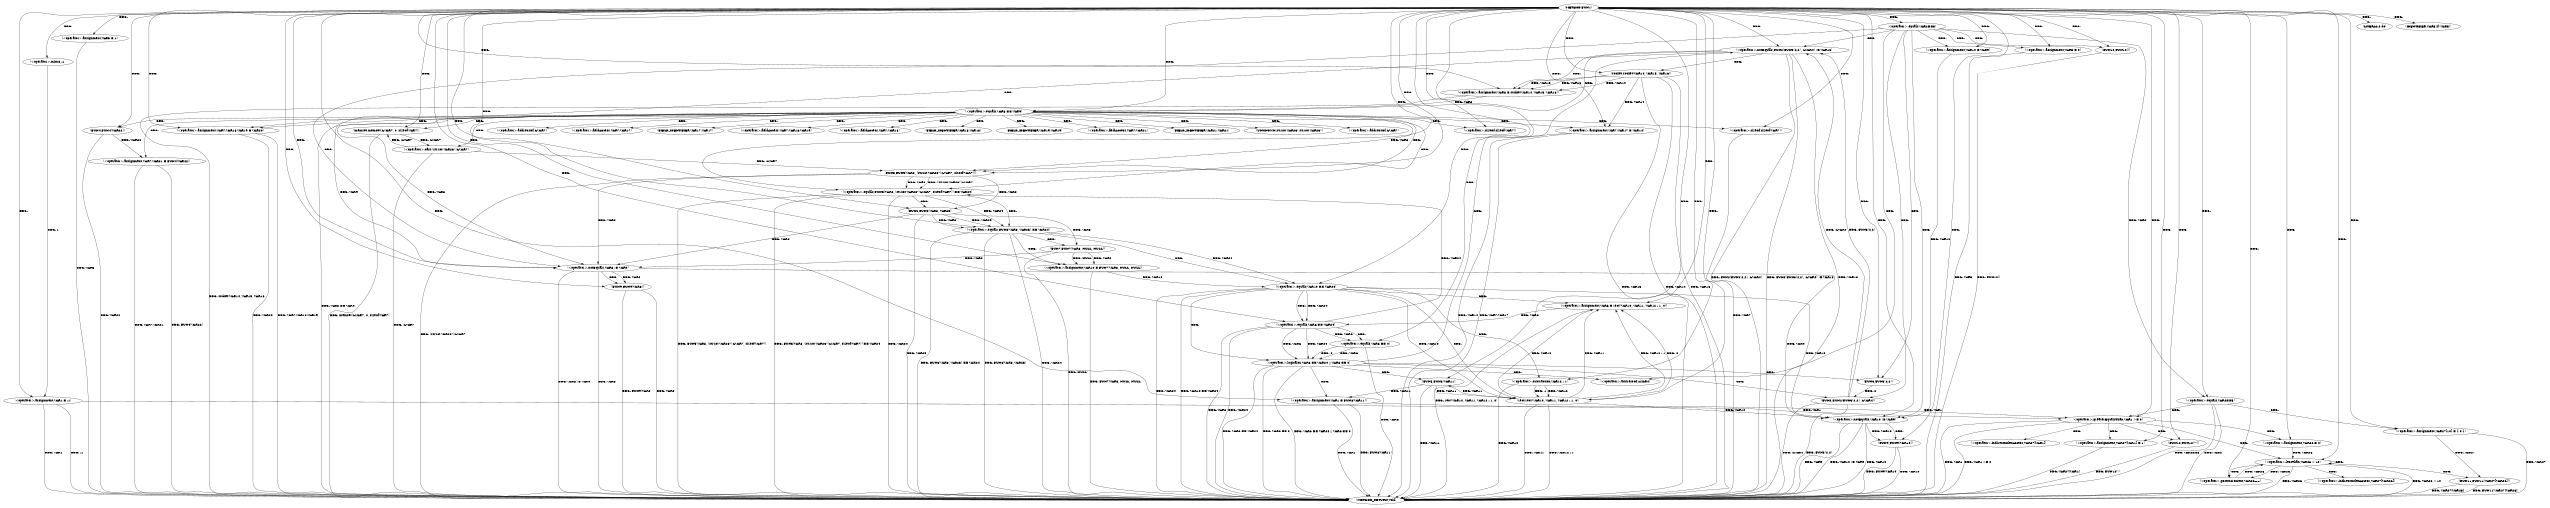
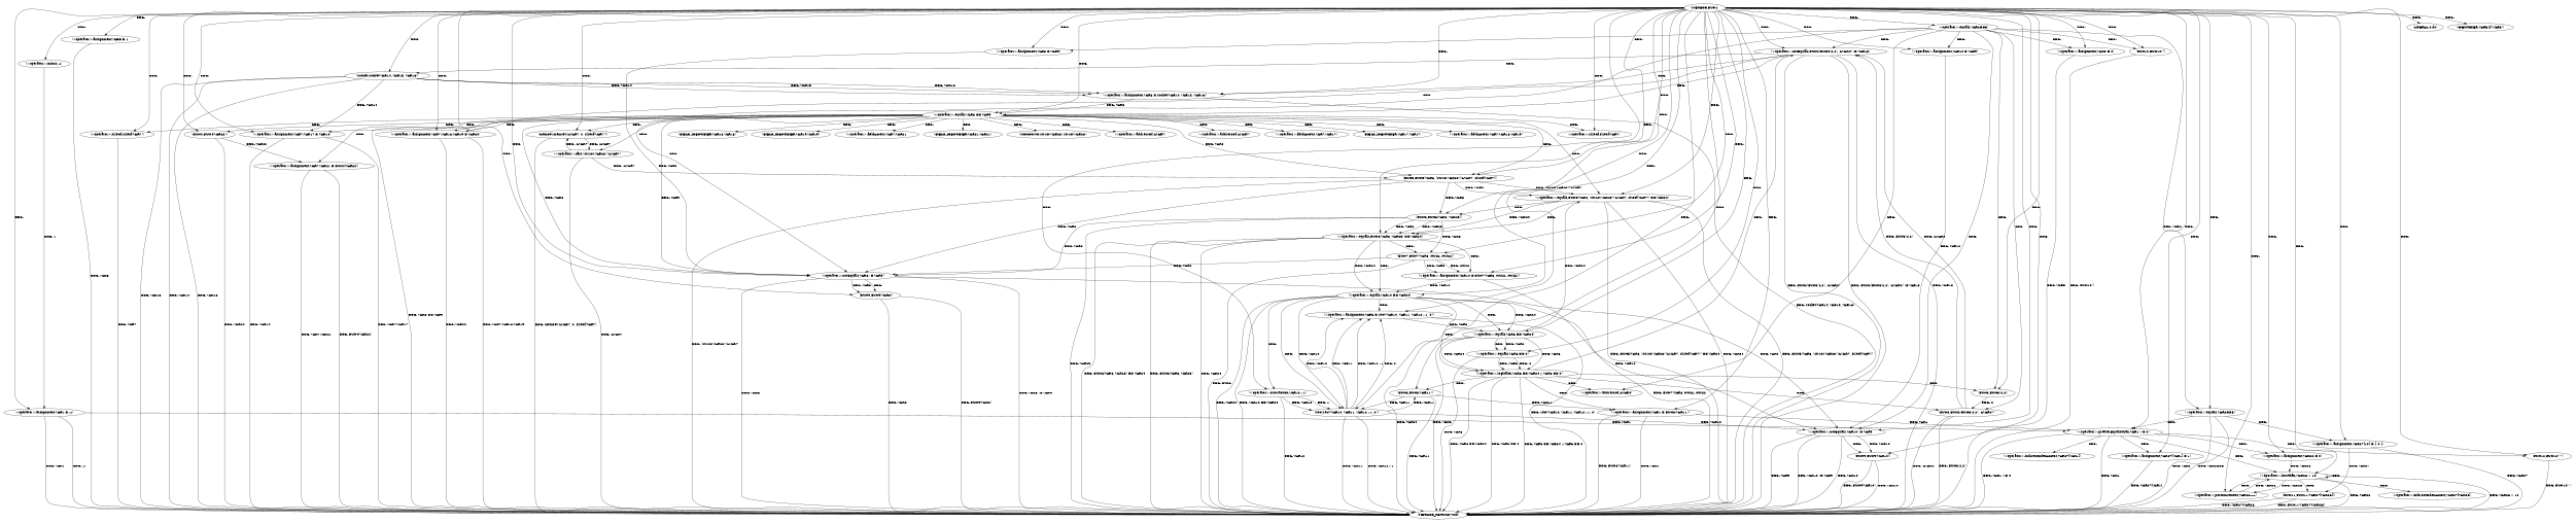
  digraph {
    n1 [label="(METHOD,FUN1)"]
    n2 [label="(<operator>.assignment,VAR1 = -1)"]
    n3 [label="(<operator>.minus,-1)"]
    n4 [label="(<operator>.equals,VAR2==5)"]
    n5 [label="(<operator>.assignment,VAR5 = 0)"]
+   n6 [label="(<operator>.assignment,VAR8 = VAR9)"]
    n7 [label="(<operator>.assignment,VAR10 = VAR9)"]
    n8 [label="(<operator>.notEquals,FUN2(FUN3(2,2), &VAR4) != VAR13)"]
    n9 [label="(FUN3,FUN3(2,2))"]
    n10 [label="(<operator>.assignment,VAR5 = 1)"]
    n11 [label="(<operator>.assignment,VAR8 = socket(VAR14, VAR15, VAR16))"]
    n12 [label="(socket,socket(VAR14, VAR15, VAR16))"]
    n13 [label="(<operator>.equals,VAR8 == VAR9)"]
    n14 [label="(memset,memset(&VAR7, 0, sizeof(VAR7)))"]
    n15 [label="(<operator>.sizeOf,sizeof(VAR7))"]
    n16 [label="(<operator>.assignment,VAR7.VAR17 = VAR14)"]
    n17 [label="(<operator>.assignment,VAR7.VAR18.VAR19 = VAR20)"]
    n18 [label="(FUN4,FUN4(VAR22))"]
    n19 [label="(<operator>.equals,FUN5(VAR8, (struct VAR23*)&VAR7, sizeof(VAR7)) == VAR24)"]
    n20 [label="(FUN5,FUN5(VAR8, (struct VAR23*)&VAR7, sizeof(VAR7)))"]
    n21 [label="(<operator>.sizeOf,sizeof(VAR7))"]
    n22 [label="(<operator>.equals,FUN6(VAR8, VAR25) == VAR24)"]
    n23 [label="(FUN6,FUN6(VAR8, VAR25))"]
    n24 [label="(<operator>.assignment,VAR10 = FUN7(VAR8, NULL, NULL))"]
    n25 [label="(FUN7,FUN7(VAR8, NULL, NULL))"]
    n26 [label="(<operator>.equals,VAR10 == VAR24)"]
    n27 [label="(<operator>.assignment,VAR6 = recv(VAR10, VAR11, VAR12 - 1, 0))"]
    n28 [label="(recv,recv(VAR10, VAR11, VAR12 - 1, 0))"]
    n29 [label="(<operator>.subtraction,VAR12 - 1)"]
    n30 [label="(<operator>.equals,VAR6 == VAR24)"]
    n31 [label="(<operator>.equals,VAR6 == 0)"]
    n32 [label="(<operator>.assignment,VAR1 = FUN8(VAR11))"]
    n33 [label="(FUN8,FUN8(VAR11))"]
    n34 [label="(LITERAL,0,do)"]
    n35 [label="(<operator>.notEquals,VAR8 != VAR9)"]
    n36 [label="(FUN9,FUN9(VAR8))"]
    n37 [label="(<operator>.notEquals,VAR10 != VAR9)"]
    n38 [label="(FUN9,FUN9(VAR10))"]
    n39 [label="(IDENTIFIER,VAR5,if (VAR5))"]
    n40 [label="(FUN10,FUN10())"]
    n41 [label="(<operator>.equals,VAR2==5)"]
    n42 [label="(<operator>.assignment,VAR27[10] = { 0 })"]
    n43 [label="(<operator>.greaterEqualsThan,VAR1 >= 0)"]
    n44 [label="(<operator>.assignment,VAR27[VAR1] = 1)"]
    n45 [label="(<operator>.assignment,VAR26 = 0)"]
    n46 [label="(<operator>.lessThan,VAR26 < 10)"]
    n47 [label="(<operator>.postIncrement,VAR26++)"]
    n48 [label="(FUN12,FUN12(\"\"))"]
    n49 [label="(METHOD_RETURN,void)"]
    n50 [label="(FUN2,FUN2(FUN3(2,2), &VAR4))"]
    n51 [label="(<operator>.addressOf,&VAR4)"]
    n52 [label="(<operator>.assignment,VAR7.VAR21 = FUN4(VAR22))"]
    n53 [label="(<operator>.cast,(struct VAR23*)&VAR7)"]
    n54 [label="(<operator>.addressOf,&VAR7)"]
    n55 [label="(<operator>.fieldAccess,VAR7.VAR17)"]
    n56 [label="(FIELD_IDENTIFIER,VAR17,VAR17)"]
    n57 [label="(<operator>.fieldAccess,VAR7.VAR18.VAR19)"]
-   n58 [label="(<operator>.fieldAccess,VAR7.VAR18)"]
    n59 [label="(FIELD_IDENTIFIER,VAR18,VAR18)"]
    n60 [label="(FIELD_IDENTIFIER,VAR19,VAR19)"]
    n61 [label="(<operator>.fieldAccess,VAR7.VAR21)"]
    n62 [label="(FIELD_IDENTIFIER,VAR21,VAR21)"]
    n63 [label="(UNKNOWN,struct VAR23*,struct VAR23*)"]
    n64 [label="(<operator>.addressOf,&VAR7)"]
    n65 [label="(<operator>.logicalOr,VAR6 == VAR24 || VAR6 == 0)"]
    n66 [label="(FUN11,FUN11(VAR27[VAR26]))"]
    n67 [label="(<operator>.indirectIndexAccess,VAR27[VAR1])"]
    n68 [label="(<operator>.indirectIndexAccess,VAR27[VAR26])"]
    n1 -> n2 [label="DDG: "]
    n1 -> n3 [label="DDG: "]
    n1 -> n4 [label="DDG: "]
    n1 -> n5 [label="DDG: "]
+   n1 -> n6 [label="DDG: "]
    n1 -> n7 [label="DDG: "]
    n1 -> n8 [label="DDG: "]
    n1 -> n9 [label="DDG: "]
    n1 -> n10 [label="DDG: "]
    n1 -> n11 [label="DDG: "]
    n1 -> n12 [label="DDG: "]
    n1 -> n13 [label="DDG: "]
    n1 -> n14 [label="DDG: "]
    n1 -> n15 [label="DDG: "]
    n1 -> n16 [label="DDG: "]
    n1 -> n17 [label="DDG: "]
    n1 -> n18 [label="DDG: "]
    n1 -> n19 [label="DDG: "]
    n1 -> n20 [label="DDG: "]
    n1 -> n21 [label="DDG: "]
    n1 -> n22 [label="DDG: "]
    n1 -> n23 [label="DDG: "]
    n1 -> n24 [label="DDG: "]
+   n1 -> n25 [label="DDG: "]
    n1 -> n26 [label="DDG: "]
    n1 -> n27 [label="DDG: "]
    n1 -> n28 [label="DDG: "]
    n1 -> n29 [label="DDG: "]
    n1 -> n30 [label="DDG: "]
    n1 -> n31 [label="DDG: "]
    n1 -> n32 [label="DDG: "]
    n1 -> n33 [label="DDG: "]
    n1 -> n34 [label="DDG: "]
    n1 -> n35 [label="DDG: "]
    n1 -> n36 [label="DDG: "]
    n1 -> n37 [label="DDG: "]
    n1 -> n38 [label="DDG: "]
    n1 -> n39 [label="DDG: "]
    n1 -> n40 [label="DDG: "]
    n1 -> n41 [label="DDG: "]
    n1 -> n42 [label="DDG: "]
    n1 -> n43 [label="DDG: "]
    n1 -> n44 [label="DDG: "]
    n1 -> n45 [label="DDG: "]
    n1 -> n46 [label="DDG: "]
    n1 -> n47 [label="DDG: "]
    n1 -> n48 [label="DDG: "]
    n2 -> n43 [label="DDG: VAR1"]
    n2 -> n49 [label="DDG: VAR1"]
    n2 -> n49 [label="DDG: -1"]
    n3 -> n2 [label="DDG: 1"]
    n4 -> n5 [label="CDG: "]
+   n4 -> n6 [label="CDG: "]
    n4 -> n7 [label="CDG: "]
    n4 -> n8 [label="CDG: "]
    n4 -> n9 [label="CDG: "]
    n4 -> n35 [label="CDG: "]
    n4 -> n37 [label="CDG: "]
    n4 -> n40 [label="CDG: "]
    n4 -> n41 [label="DDG: VAR2"]
    n4 -> n50 [label="CDG: "]
    n4 -> n51 [label="CDG: "]
    n5 -> n49 [label="DDG: VAR5"]
+   n6 -> n35 [label="DDG: VAR8"]
    n7 -> n37 [label="DDG: VAR10"]
    n8 -> n11 [label="CDG: "]
    n8 -> n12 [label="CDG: "]
    n8 -> n13 [label="CDG: "]
    n8 -> n17 [label="CDG: "]
    n8 -> n49 [label="DDG: FUN2(FUN3(2,2), &VAR4)"]
    n8 -> n49 [label="DDG: FUN2(FUN3(2,2), &VAR4) != VAR13"]
    n8 -> n49 [label="DDG: VAR13"]
    n9 -> n50 [label="DDG: 2"]
    n10 -> n49 [label="DDG: VAR5"]
    n11 -> n13 [label="DDG: VAR8"]
    n11 -> n49 [label="DDG: socket(VAR14, VAR15, VAR16)"]
    n12 -> n11 [label="DDG: VAR14"]
    n12 -> n11 [label="DDG: VAR15"]
    n12 -> n11 [label="DDG: VAR16"]
    n12 -> n16 [label="DDG: VAR14"]
    n12 -> n49 [label="DDG: VAR15"]
    n12 -> n49 [label="DDG: VAR14"]
    n12 -> n49 [label="DDG: VAR16"]
    n13 -> n14 [label="CDG: "]
    n13 -> n15 [label="CDG: "]
    n13 -> n16 [label="CDG: "]
    n13 -> n17 [label="CDG: "]
    n13 -> n18 [label="CDG: "]
    n13 -> n19 [label="CDG: "]
    n13 -> n20 [label="DDG: VAR8"]
    n13 -> n20 [label="CDG: "]
    n13 -> n21 [label="CDG: "]
    n13 -> n35 [label="DDG: VAR8"]
    n13 -> n35 [label="DDG: VAR9"]
    n13 -> n49 [label="DDG: VAR8 == VAR9"]
    n13 -> n52 [label="CDG: "]
    n13 -> n53 [label="CDG: "]
    n13 -> n54 [label="CDG: "]
    n13 -> n55 [label="CDG: "]
    n13 -> n56 [label="CDG: "]
    n13 -> n57 [label="CDG: "]
-   n13 -> n58 [label="CDG: "]
    n13 -> n59 [label="CDG: "]
    n13 -> n60 [label="CDG: "]
    n13 -> n61 [label="CDG: "]
    n13 -> n62 [label="CDG: "]
    n13 -> n63 [label="CDG: "]
    n13 -> n64 [label="CDG: "]
    n14 -> n49 [label="DDG: memset(&VAR7, 0, sizeof(VAR7))"]
    n14 -> n53 [label="DDG: &VAR7"]
    n16 -> n49 [label="DDG: VAR7.VAR17"]
    n16 -> n49 [label="DDG: VAR14"]
    n17 -> n49 [label="DDG: VAR7.VAR18.VAR19"]
    n17 -> n49 [label="DDG: VAR20"]
    n18 -> n49 [label="DDG: VAR22"]
    n18 -> n52 [label="DDG: VAR22"]
    n19 -> n22 [label="DDG: VAR24"]
    n19 -> n22 [label="CDG: "]
    n19 -> n23 [label="CDG: "]
    n19 -> n49 [label="DDG: FUN5(VAR8, (struct VAR23*)&VAR7, sizeof(VAR7)) == VAR24"]
    n19 -> n49 [label="DDG: VAR24"]
    n19 -> n49 [label="DDG: FUN5(VAR8, (struct VAR23*)&VAR7, sizeof(VAR7))"]
    n20 -> n19 [label="DDG: VAR8"]
    n20 -> n19 [label="DDG: (struct VAR23*)&VAR7"]
    n20 -> n23 [label="DDG: VAR8"]
    n20 -> n35 [label="DDG: VAR8"]
    n20 -> n49 [label="DDG: (struct VAR23*)&VAR7"]
    n21 -> n49 [label="DDG: VAR7"]
    n22 -> n24 [label="CDG: "]
    n22 -> n25 [label="CDG: "]
    n22 -> n26 [label="DDG: VAR24"]
    n22 -> n26 [label="CDG: "]
    n22 -> n49 [label="DDG: VAR24"]
    n22 -> n49 [label="DDG: FUN6(VAR8, VAR25) == VAR24"]
    n22 -> n49 [label="DDG: FUN6(VAR8, VAR25)"]
    n23 -> n22 [label="DDG: VAR8"]
    n23 -> n22 [label="DDG: VAR25"]
    n23 -> n25 [label="DDG: VAR8"]
    n23 -> n35 [label="DDG: VAR8"]
    n23 -> n49 [label="DDG: VAR25"]
    n24 -> n26 [label="DDG: VAR10"]
    n24 -> n49 [label="DDG: FUN7(VAR8, NULL, NULL)"]
    n25 -> n24 [label="DDG: VAR8"]
    n25 -> n24 [label="DDG: NULL"]
    n25 -> n35 [label="DDG: VAR8"]
    n25 -> n49 [label="DDG: NULL"]
    n26 -> n27 [label="CDG: "]
    n26 -> n28 [label="DDG: VAR10"]
    n26 -> n28 [label="CDG: "]
    n26 -> n29 [label="CDG: "]
    n26 -> n30 [label="DDG: VAR24"]
    n26 -> n30 [label="CDG: "]
    n26 -> n37 [label="DDG: VAR10"]
    n26 -> n49 [label="DDG: VAR10 == VAR24"]
    n26 -> n49 [label="DDG: VAR24"]
    n26 -> n65 [label="CDG: "]
    n27 -> n30 [label="DDG: VAR6"]
    n27 -> n49 [label="DDG: recv(VAR10, VAR11, VAR12 - 1, 0)"]
    n28 -> n27 [label="DDG: VAR10"]
    n28 -> n27 [label="DDG: VAR11"]
    n28 -> n27 [label="DDG: VAR12 - 1"]
    n28 -> n27 [label="DDG: 0"]
    n28 -> n33 [label="DDG: VAR11"]
    n28 -> n37 [label="DDG: VAR10"]
    n28 -> n49 [label="DDG: VAR12 - 1"]
    n28 -> n49 [label="DDG: VAR11"]
    n29 -> n28 [label="DDG: VAR12"]
    n29 -> n28 [label="DDG: 1"]
    n29 -> n49 [label="DDG: VAR12"]
    n30 -> n19 [label="DDG: VAR24"]
    n30 -> n31 [label="DDG: VAR6"]
    n30 -> n31 [label="CDG: "]
    n30 -> n49 [label="DDG: VAR24"]
    n30 -> n49 [label="DDG: VAR6"]
    n30 -> n65 [label="DDG: VAR6"]
    n30 -> n65 [label="DDG: VAR24"]
    n31 -> n49 [label="DDG: VAR6"]
    n31 -> n65 [label="DDG: VAR6"]
    n31 -> n65 [label="DDG: 0"]
    n32 -> n43 [label="DDG: VAR1"]
    n32 -> n49 [label="DDG: FUN8(VAR11)"]
    n32 -> n49 [label="DDG: VAR1"]
    n33 -> n28 [label="DDG: VAR11"]
    n33 -> n32 [label="DDG: VAR11"]
    n33 -> n49 [label="DDG: VAR11"]
    n35 -> n36 [label="DDG: VAR8"]
    n35 -> n36 [label="CDG: "]
    n35 -> n37 [label="DDG: VAR9"]
    n35 -> n49 [label="DDG: VAR8 != VAR9"]
    n35 -> n49 [label="DDG: VAR8"]
    n36 -> n49 [label="DDG: VAR8"]
    n36 -> n49 [label="DDG: FUN9(VAR8)"]
    n37 -> n38 [label="DDG: VAR10"]
    n37 -> n38 [label="CDG: "]
    n37 -> n49 [label="DDG: VAR9"]
    n37 -> n49 [label="DDG: VAR10 != VAR9"]
    n37 -> n49 [label="DDG: VAR10"]
    n38 -> n49 [label="DDG: VAR10"]
    n38 -> n49 [label="DDG: FUN9(VAR10)"]
    n40 -> n49 [label="DDG: FUN10()"]
    n41 -> n42 [label="CDG: "]
    n41 -> n43 [label="CDG: "]
    n41 -> n49 [label="DDG: VAR2"]
    n41 -> n49 [label="DDG: VAR2==5"]
    n42 -> n49 [label="DDG: VAR27"]
    n42 -> n66 [label="DDG: VAR27"]
    n43 -> n44 [label="CDG: "]
    n43 -> n45 [label="CDG: "]
    n43 -> n46 [label="CDG: "]
    n43 -> n48 [label="CDG: "]
    n43 -> n49 [label="DDG: VAR1"]
    n43 -> n49 [label="DDG: VAR1 >= 0"]
    n43 -> n67 [label="CDG: "]
    n44 -> n49 [label="DDG: VAR27[VAR1]"]
    n45 -> n46 [label="DDG: VAR26"]
    n46 -> n46 [label="CDG: "]
    n46 -> n47 [label="DDG: VAR26"]
    n46 -> n47 [label="CDG: "]
    n46 -> n49 [label="DDG: VAR26 < 10"]
    n46 -> n49 [label="DDG: VAR26"]
    n46 -> n66 [label="CDG: "]
    n46 -> n68 [label="CDG: "]
    n47 -> n46 [label="DDG: VAR26"]
    n48 -> n49 [label="DDG: FUN12(\"\")"]
    n50 -> n8 [label="DDG: FUN3(2,2)"]
    n50 -> n8 [label="DDG: &VAR4"]
    n50 -> n49 [label="DDG: FUN3(2,2)"]
    n50 -> n49 [label="DDG: &VAR4"]
    n52 -> n49 [label="DDG: FUN4(VAR22)"]
    n52 -> n49 [label="DDG: VAR7.VAR21"]
    n53 -> n14 [label="DDG: &VAR7"]
    n53 -> n20 [label="DDG: &VAR7"]
    n53 -> n49 [label="DDG: &VAR7"]
    n65 -> n8 [label="CDG: "]
    n65 -> n9 [label="CDG: "]
    n65 -> n32 [label="CDG: "]
    n65 -> n33 [label="CDG: "]
    n65 -> n49 [label="DDG: VAR6 == VAR24"]
    n65 -> n49 [label="DDG: VAR6 == 0"]
    n65 -> n49 [label="DDG: VAR6 == VAR24 || VAR6 == 0"]
    n65 -> n50 [label="CDG: "]
    n65 -> n51 [label="CDG: "]
    n66 -> n49 [label="DDG: FUN11(VAR27[VAR26])"]
    n66 -> n49 [label="DDG: VAR27[VAR26]"]
  }
